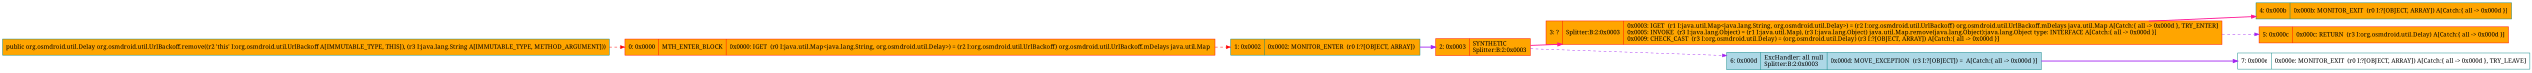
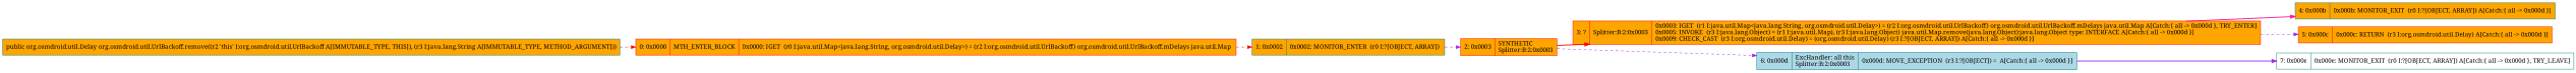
  digraph {
    fontname="Noto Serif"
    rankdir=LR
    node [color=teal fillcolor=orange fontname="Noto Serif" shape=record style=filled]
    edge [color=purple fontname="Noto Serif" style=dashed]
    n1 [color=red label="{0\:\ 0x0000|MTH_ENTER_BLOCK\l|0x0000: IGET  (r0 I:java.util.Map\<java.lang.String, org.osmdroid.util.Delay\>) = (r2 I:org.osmdroid.util.UrlBackoff) org.osmdroid.util.UrlBackoff.mDelays java.util.Map \l}"]
    n2 [label="{1\:\ 0x0002|0x0002: MONITOR_ENTER  (r0 I:?[OBJECT, ARRAY]) \l}"]
    n3 [color=red label="{2\:\ 0x0003|SYNTHETIC\lSplitter:B:2:0x0003\l}"]
    n4 [color=red label="{3\:\ ?|Splitter:B:2:0x0003\l|0x0003: IGET  (r1 I:java.util.Map\<java.lang.String, org.osmdroid.util.Delay\>) = (r2 I:org.osmdroid.util.UrlBackoff) org.osmdroid.util.UrlBackoff.mDelays java.util.Map A[Catch:\{ all \-\> 0x000d \}, TRY_ENTER]\l0x0005: INVOKE  (r3 I:java.lang.Object) = (r1 I:java.util.Map), (r3 I:java.lang.Object) java.util.Map.remove(java.lang.Object):java.lang.Object type: INTERFACE A[Catch:\{ all \-\> 0x000d \}]\l0x0009: CHECK_CAST  (r3 I:org.osmdroid.util.Delay) = (org.osmdroid.util.Delay) (r3 I:?[OBJECT, ARRAY]) A[Catch:\{ all \-\> 0x000d \}]\l}"]
-   n5 [fillcolor=lightblue label="{6\:\ 0x000d|ExcHandler: all null\lSplitter:B:2:0x0003\l|0x000d: MOVE_EXCEPTION  (r3 I:?[OBJECT]) =  A[Catch:\{ all \-\> 0x000d \}]\l}"]
+   n5 [fillcolor=lightblue label="{6\:\ 0x000d|ExcHandler: all this\lSplitter:B:2:0x0003\l|0x000d: MOVE_EXCEPTION  (r3 I:?[OBJECT]) =  A[Catch:\{ all \-\> 0x000d \}]\l}"]
    n6 [label="{4\:\ 0x000b|0x000b: MONITOR_EXIT  (r0 I:?[OBJECT, ARRAY]) A[Catch:\{ all \-\> 0x000d \}]\l}"]
    n7 [color=red label="{5\:\ 0x000c|0x000c: RETURN  (r3 I:org.osmdroid.util.Delay) A[Catch:\{ all \-\> 0x000d \}]\l}"]
    n8 [fillcolor=white label="{7\:\ 0x000e|0x000e: MONITOR_EXIT  (r0 I:?[OBJECT, ARRAY]) A[Catch:\{ all \-\> 0x000d \}, TRY_LEAVE]\l}"]
    n9 [label="{public org.osmdroid.util.Delay org.osmdroid.util.UrlBackoff.remove((r2 'this' I:org.osmdroid.util.UrlBackoff A[IMMUTABLE_TYPE, THIS]), (r3 I:java.lang.String A[IMMUTABLE_TYPE, METHOD_ARGUMENT])) }"]
    n1 -> n2 [color=red]
-   n2 -> n3 [style=bold]
-   n3 -> n4 [color=deeppink style=bold]
+   n2 -> n3
+   n3 -> n4 [color=red style=bold]
    n3 -> n5
    n4 -> n6 [color=deeppink style=bold]
    n4 -> n7
    n5 -> n8 [style=bold]
    n9 -> n1 [color=red]
  }
